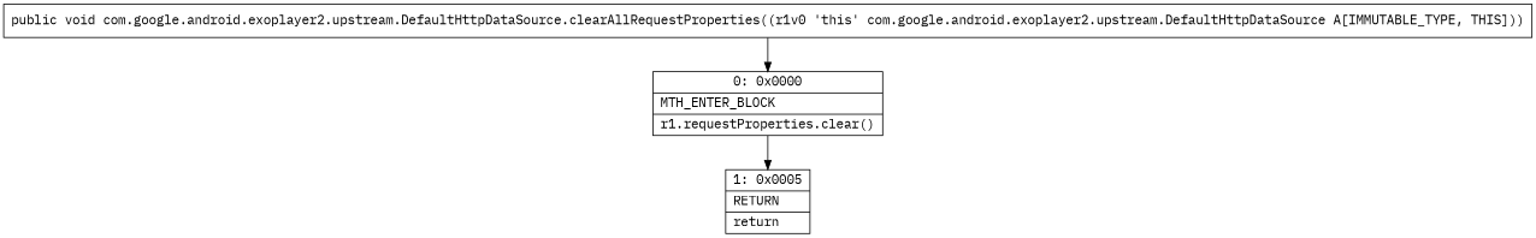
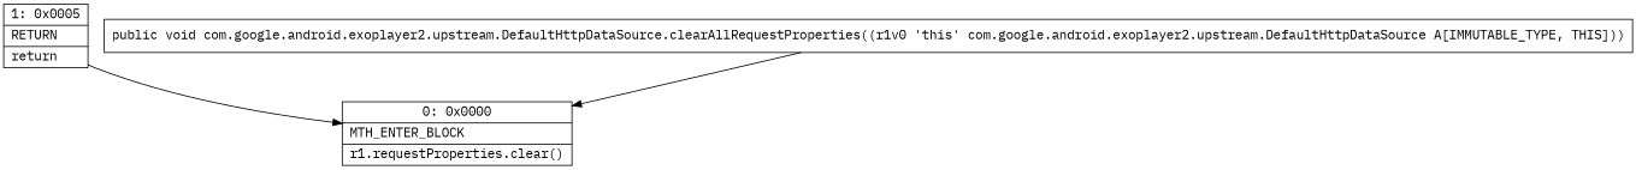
  digraph {
    fontname="IBM Plex Mono"
    node [shape=record fontname="IBM Plex Mono"]
    edge [fontname="IBM Plex Mono"]
    n1 [label="{0\:\ 0x0000|MTH_ENTER_BLOCK\l|r1.requestProperties.clear()\l}"]
    n2 [label="{1\:\ 0x0005|RETURN\l|return\l}"]
    n3 [label="{public void com.google.android.exoplayer2.upstream.DefaultHttpDataSource.clearAllRequestProperties((r1v0 'this' com.google.android.exoplayer2.upstream.DefaultHttpDataSource A[IMMUTABLE_TYPE, THIS])) }"]
-   n1 -> n2
+   n2 -> n1
    n3 -> n1
  }
